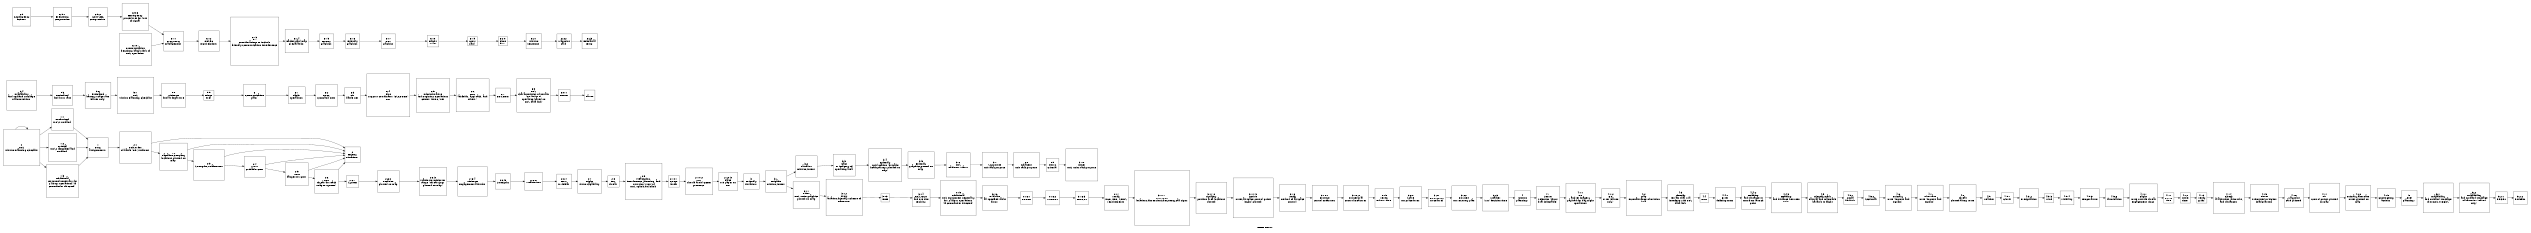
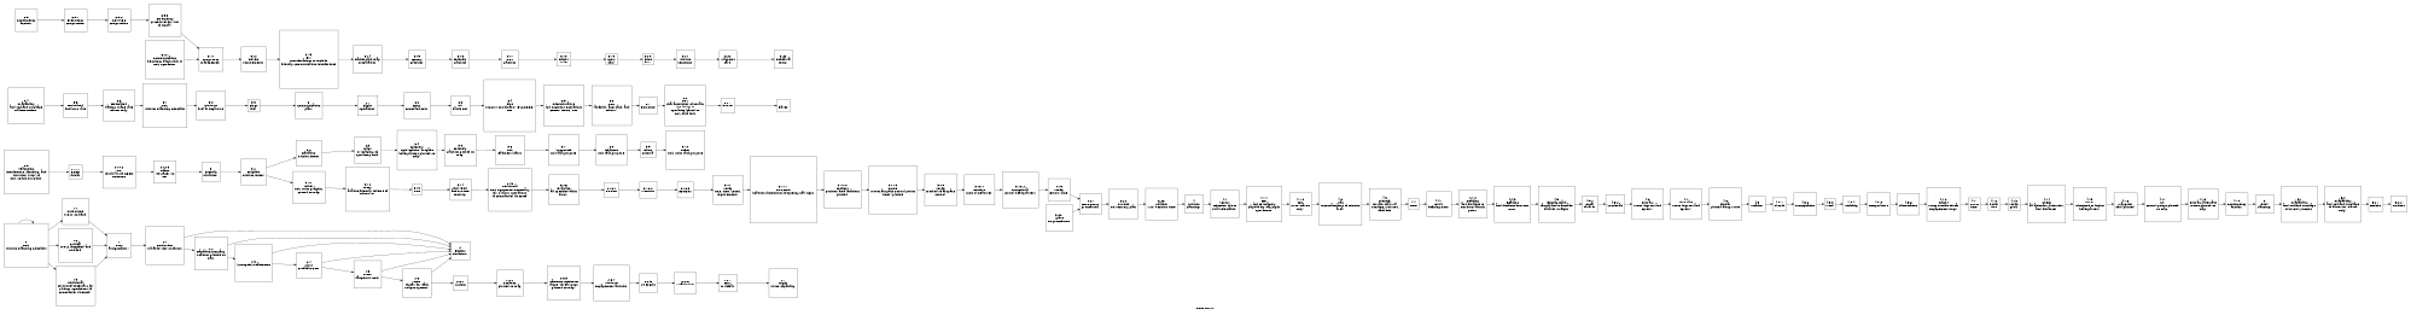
  digraph {
    label="BEAT NAVY!"
    rankdir=LR
    node [shape=square]
    n1 [label="0\nUAS\nMission Planning Checklist\n"]
    n2 [label="1.1\nAuthorized\nMOSs on-hand "]
    n3 [label="1.2\nCritical\nMOSs identified and\non-hand "]
    n4 [label="1.3\nAdditional\npersonnel necessary for\n24-hour operations (if\ncommander directed) "]
    n5 [label="1\nDuty\nassignments: "]
    n6 [label="2.1\nUnit/order\nof battle (OB)/uniforms\n"]
    n7 [label="2\nEnemy\nsituation: "]
    n8 [label="2.2\nBattalion/company\nlocations plotted on\nmap "]
    n9 [label="2.3\nStrengths/weaknesses\n"]
    n10 [label="2.4\nMost\nprobable COA "]
    n11 [label="2.5\nMost\ndangerous COA "]
    n12 [label="2.6\nADA\nthreat (for each\nweapon system) "]
    n13 [label="2.6.1\nSystem\n"]
    n14 [label="2.6.2\nLocation\nplotted on map\n"]
    n15 [label="2.6.3\nMaximum/minimum\nrange (threat rings\nplotted on map)\n"]
    n16 [label="2.6.4\nMinimum\nengagement altitude "]
    n17 [label="2.6.5\nStrengths\n"]
    n18 [label="2.6.6\nWeaknesses\n"]
    n19 [label="2.6.7\nHow\nto defeat "]
    n20 [label="2.7\nNight\nvision capability "]
-   n21 [label="2.8\nEW\nthreat "]
    n22 [label="2.9\nMeaconing,\ninterference, jamming, and\nintrusion (MIJI) of\nUAS uplink/downlink "]
    n23 [label="2.10.1\nCBRN\nthreat "]
    n24 [label="2.10.2\nUA\nshould avoid CBRN\npresence "]
    n25 [label="2.10.3\nPlace\nM9 paper on\nUA "]
    n26 [label="3\nFriendly\nsituation: "]
    n27 [label="3.1\nBrigade\nmission/intent "]
    n28 [label="3.2\nBattalion\nmission/intent "]
    n29 [label="3.11\nOther\nUAS units graphics\nposted on map\n"]
    n30 [label="3.3\nMaps\nor imagery of\noperating area "]
    n31 [label="3.12\nArmy\naviation/friendly scheme of\nmaneuver "]
    n32 [label="3.4\nFriendly\nunit location (brigade\nheadquarters plotted on\nmap) "]
    n33 [label="3.5\nFriendly\ngraphics posted on\nmap "]
    n34 [label="3.6\nUAS\nreadiness status "]
    n35 [label="3.7\nSupported\nunit task/purpose "]
    n36 [label="3.8\nAdjacent\nunit task/purpose "]
    n37 [label="3.9\nAbort\ncriteria "]
    n38 [label="3.10\nOther\nUAS units task/purpose\n"]
    n39 [label="3.13\nROE\n"]
    n40 [label="3.14\nGCS/GCU\nand L/R site\nsecurity "]
    n41 [label="3.15\nAdditional\nUAS equipment necessary\nfor 24-hour operations\n(if commander directed)\n"]
    n42 [label="3.16\nEvaluate\nall specified tasks\nfrom: "]
    n43 [label="3.16.1\nOPORD\n"]
    n44 [label="3.16.2\nWARNOs\n"]
    n45 [label="3.16.3\nFRAGOs\n"]
    n46 [label="3.17\nVerify\nACO, ATO, SPINS\nrequirements "]
    n47 [label="3.17.1\nROZ/ROA\nlocations/dimensions/frequency/call signs "]
    n48 [label="3.17.2\nArtillery\nposition area locations\nplotted "]
    n49 [label="3.17.3\nActive\nroutes/airspace control points\n(ACPs) plotted "]
    n50 [label="3.18\nVerify\nmethod of airspace\ncontrol "]
    n51 [label="3.18.1\nPositive\ncontrol measures "]
-   n52 [label="3.18.2\nProcedural\ncontrol measures "]
+   n52 [label="3.18.2\nProcedural\ncontrol headquarters "]
    n53 [label="3.19\nVerify\nH-hour time "]
    n54 [label="3.20.\nSpare\nUA procedures "]
    n55 [label="3.21\nEmergency\nprocedures "]
    n56 [label="3.22\nDowned\nUA recovery plan\n"]
    n57 [label="3.23\nWeather\n(WX) decision time\n"]
    n58 [label="4\nMission\nplanning: "]
    n59 [label="4.1\nSensor\nselection (if not\ndual selectable) "]
    n60 [label="4.1.1\nEO\nand IR imagery\npayload for day/night\noperations "]
    n61 [label="4.1.2\nEO\nor IR (Raven\nonly) "]
    n62 [label="4.2\nMap\nreconnaissance of mission\narea "]
    n63 [label="4.3\nIdentify\nterrain that will\ninterfere with LOS\ndata link "]
    n64 [label="4.4\nNAIs\n"]
    n65 [label="4.4.1\nGrids\ndefining NAIs "]
    n66 [label="4.4.2\nHeading\nand distance to\nNAI from launch\npoint "]
    n67 [label="4.4.3\nHeading\nand distance between\nNAIs "]
    n68 [label="4.5\nIdentify/mark\nnatural and manmade\nhazards to flight\n"]
    n69 [label="4.5.1\nLocal\nhazards "]
    n70 [label="4.5.2\nSectionals\n"]
    n71 [label="4.6\nPrimary\nroute (ingress and\negress) "]
    n72 [label="4.7\nAlternate\nroute (ingress and\negress) "]
    n73 [label="4.8\nThreat\nplotted along route\n"]
    n74 [label="4.9\nWeather\n"]
    n75 [label="4.9.1\nClouds\n"]
    n76 [label="4.9.2\nPrecipitation\n"]
    n77 [label="4.9.3\nWind\n"]
    n78 [label="4.9.4\nVisibility\n"]
    n79 [label="4.9.5\nTemperature\n"]
    n80 [label="4.9.6\nIllumination\n"]
    n81 [label="4.10.\nFlight\nroute outside threat\nengagement rings "]
    n82 [label="4.11\nRoute\ntime "]
    n83 [label="4.12\nLoiter\ntime "]
    n84 [label="4.13\nVerify\ngrids "]
    n85 [label="4.14\nCheck\nall altitudes, azimuths,\nand distances "]
    n86 [label="4.15\nTimes\nsubmitted to higher\nheadquarters "]
    n87 [label="4.16\nWaypoint\ncard printed "]
    n88 [label="4.17\nAir\ncontrol points plotted\non map "]
    n89 [label="4.18\nPrimary/alternate\nroutes plotted on\nmap "]
    n90 [label="4.19\nContingency\nactions "]
    n91 [label="5\nFuel\nplanning: "]
    n92 [label="5.1\nAvailability\nand on-hand stockage\nof AVGAS/MOGAS "]
    n93 [label="5.2\nAvailability\nand on-hand stockage\nof batteries (Raven\nonly) "]
    n94 [label="5.2.1\nBB-390\n"]
    n95 [label="5.2.2\nBA-5590\n"]
    n96 [label="5.4\nAvailability\nand on-hand stockage\nof ammunition "]
    n97 [label="5.5\nEstimated\nfuel burn rate\n"]
    n98 [label="5.6\nEstimated\nbattery usage rate\n(Raven only) "]
    n99 [label="5.7\nUAS\nMission Planning Checklist\n"]
    n100 [label="5.8\nMinimum\nfuel at departure\n"]
    n101 [label="5.9\nBingo\nfuel "]
    n102 [label="6\nCommunication\nplan: "]
    n103 [label="6.1\nFlight\noperations "]
    n104 [label="6.2\nTOCs,\ncommand nets "]
    n105 [label="6.3\nAir\nbattle net "]
    n106 [label="6.4\nFire\nsupport coordinator (FSCOORD)\nnet "]
    n107 [label="6.5\nAdministrative\nand Logistics Operations\nCenter (ALOC) net\n"]
    n108 [label="6.6\nATC\n(airfields, approach, and\nothers) "]
    n109 [label="6.7\nROZ/ROA\n"]
    n110 [label="6.8\nLOS\ncharacteristics of terrain\n(UA limits of\noperation based on\nLOS data link)\n"]
    n111 [label="6.8.1\nHunter\n "]
    n112 [label="\nRaven\n"]
    n113 [label="6.9\nContingency\nactions "]
    n114 [label="6.9.1\nFrequency\ncompromise "]
    n115 [label="6.9.2\nCOMSEC\ncompromise "]
    n116 [label="6.9.3\nEmergency\nprocedures for loss\nof signal "]
    n117 [label="6.11\nFrequency\nmanagement "]
    n118 [label="6.10.\nCommunication\nfrequency bandwidth of\nUAS operation "]
    n119 [label="6.12\nOPSEC\nrequirements "]
    n120 [label="6.13\nEW\nconsiderations to include\nfriendly communication interference\n"]
    n121 [label="6.14\nPacket/card/map\npreparation "]
    n122 [label="6.15\nEnemy\ngraphics "]
    n123 [label="6.16\nFriendly\ngraphics "]
    n124 [label="6.17\nROZ\ngraphics "]
    n125 [label="6.18\nFlight\nroutes "]
    n126 [label="6.19\nCrew\ncard "]
    n127 [label="6.20.\nTime\nflow "]
    n128 [label="6.21\nMission\nsequence "]
    n129 [label="6.22\nWaypoint\ncard "]
    n130 [label="6.23\nRehearsal\nsetup "]
    n1 -> n1
    n1 -> n2
    n1 -> n3
    n1 -> n4
    n2 -> n5
    n3 -> n5
    n4 -> n5
    n5 -> n6
    n6 -> n7
    n6 -> n8
    n8 -> n7
    n8 -> n9
    n9 -> n7
    n9 -> n10
    n10 -> n7
    n10 -> n11
    n11 -> n7
    n11 -> n12
    n12 -> n7
    n12 -> n13
    n13 -> n14
    n14 -> n15
    n15 -> n16
    n16 -> n17
    n17 -> n18
    n18 -> n19
    n19 -> n20
-   n20 -> n21
-   n21 -> n22
    n22 -> n23
    n23 -> n24
    n24 -> n25
    n25 -> n26
    n26 -> n27
    n27 -> n28
    n27 -> n29
    n28 -> n30
    n29 -> n31
    n30 -> n32
    n31 -> n39
    n32 -> n33
    n33 -> n34
    n34 -> n35
    n35 -> n36
    n36 -> n37
    n37 -> n38
    n39 -> n40
    n40 -> n41
    n41 -> n42
    n42 -> n43
    n43 -> n44
    n44 -> n45
    n45 -> n46
    n46 -> n47
    n47 -> n48
    n48 -> n49
    n49 -> n50
    n50 -> n51
    n51 -> n52
    n52 -> n53
-   n53 -> n54
+   n53 -> n55
    n54 -> n55
    n55 -> n56
    n56 -> n57
    n57 -> n58
    n58 -> n59
    n59 -> n60
    n60 -> n61
    n61 -> n62
    n62 -> n63
    n63 -> n64
    n64 -> n65
    n65 -> n66
    n66 -> n67
    n67 -> n68
    n68 -> n69
    n69 -> n70
    n70 -> n71
    n71 -> n72
    n72 -> n73
    n73 -> n74
    n74 -> n75
    n75 -> n76
    n76 -> n77
    n77 -> n78
    n78 -> n79
    n79 -> n80
    n80 -> n81
    n81 -> n82
    n82 -> n83
    n83 -> n84
    n84 -> n85
    n85 -> n86
    n86 -> n87
    n87 -> n88
    n88 -> n89
    n89 -> n90
    n90 -> n91
    n91 -> n92
    n92 -> n93
    n93 -> n94
    n94 -> n95
    n96 -> n97
    n97 -> n98
    n98 -> n99
    n99 -> n100
    n100 -> n101
    n101 -> n102
    n102 -> n103
    n103 -> n104
    n104 -> n105
    n105 -> n106
    n106 -> n107
    n107 -> n108
    n108 -> n109
    n109 -> n110
    n110 -> n111
    n111 -> n112
    n113 -> n114
    n114 -> n115
    n115 -> n116
    n116 -> n117
    n117 -> n119
    n118 -> n117
    n119 -> n120
    n120 -> n121
    n121 -> n122
    n122 -> n123
    n123 -> n124
    n124 -> n125
    n125 -> n126
    n126 -> n127
    n127 -> n128
    n128 -> n129
    n129 -> n130
  }
